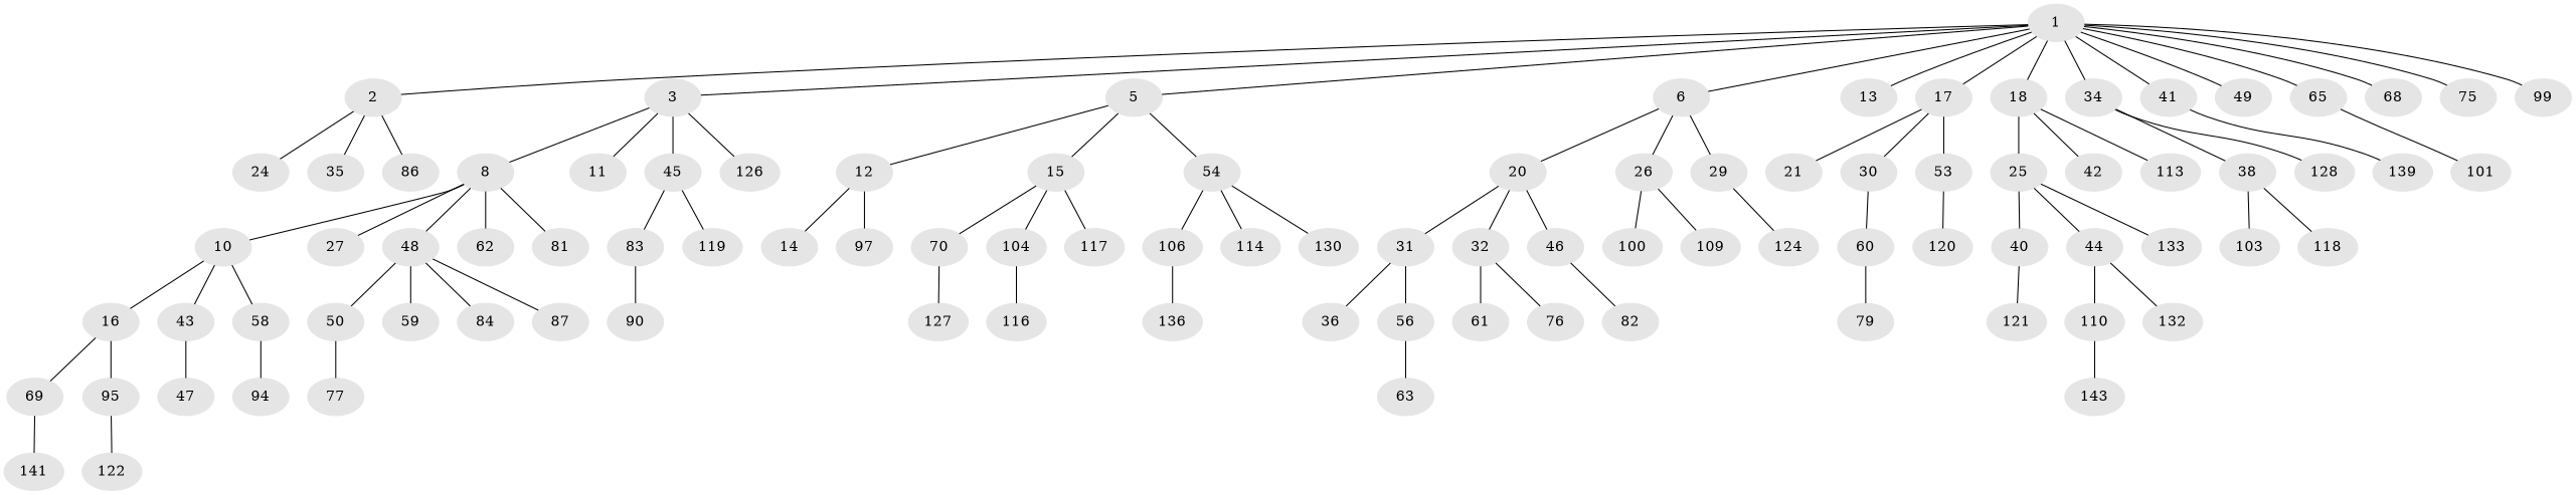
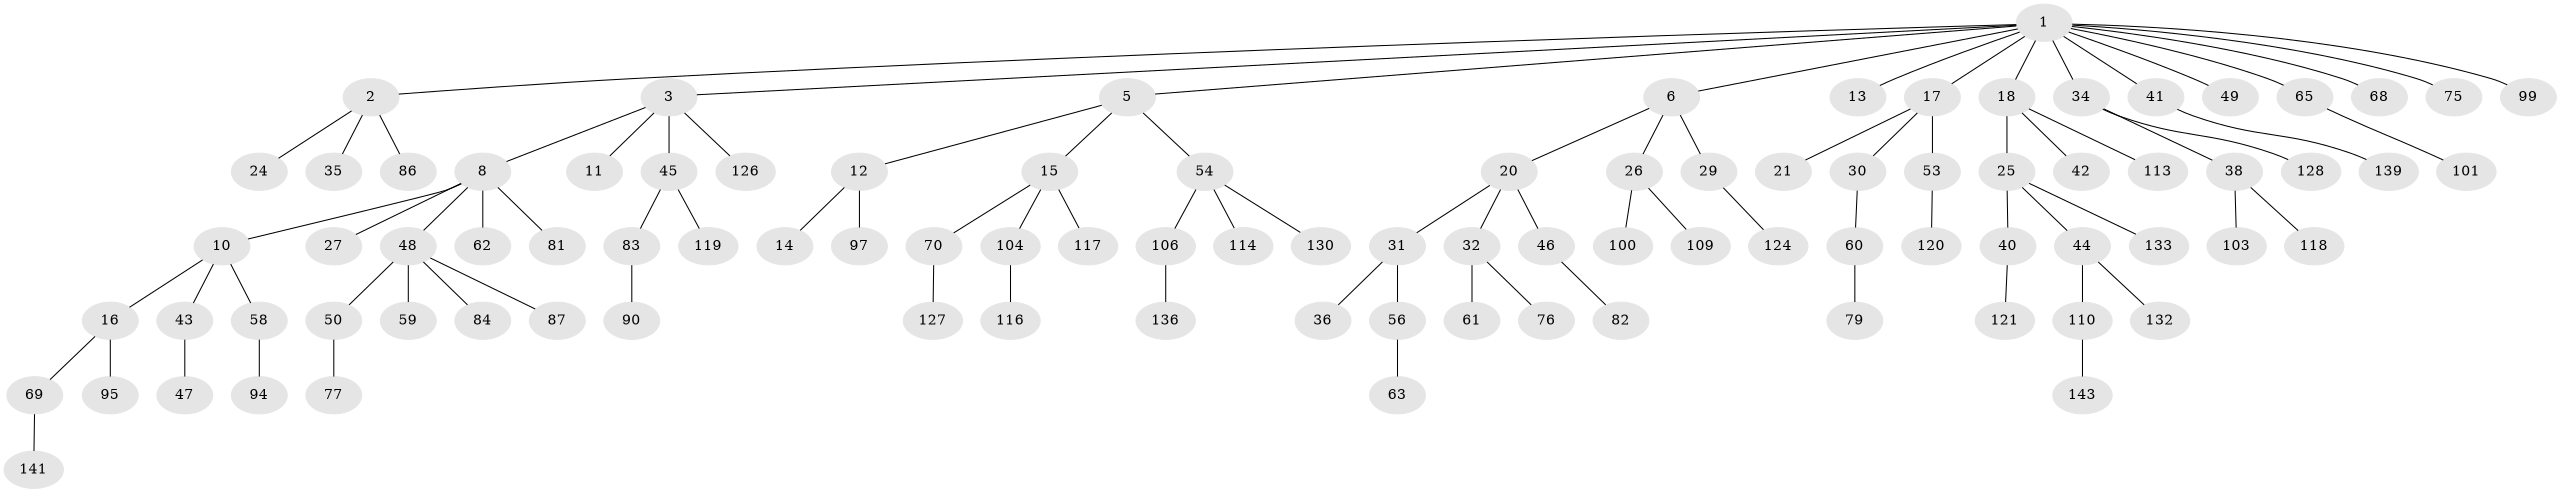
  graph {
    node [color=gray90 style=filled]
    1 [super="+4"]
    2 [super="+19"]
    3 [super="+7"]
    5 [super="+9"]
    6 [super="+22"]
    13 [super="+112"]
    17 [super="+23"]
    18 [super="+89"]
    34 [super="+39"]
    41
    49 [super="+66"]
    65 [super="+98"]
    68 [super="+105"]
    75 [super="+138"]
    99 [super="+135"]
    24
    35 [super="+147"]
    86
    8 [super="+102"]
    11 [super="+107"]
    45 [super="+57"]
    126 [super="+144"]
    12 [super="+28"]
    15 [super="+71"]
    54 [super="+72"]
    20 [super="+33"]
    26 [super="+85"]
    29 [super="+37"]
    21
    30 [super="+51"]
    53
    25 [super="+73"]
    42
    113
    38 [super="+125"]
    128
    139
    101 [super="+111"]
    10
    27
    48 [super="+78"]
    62
    81
    83
    119
    14 [super="+92"]
    97
    70 [super="+134"]
    104 [super="+115"]
    117
    106 [super="+108"]
    114 [super="+131"]
    130
    31 [super="+80"]
    32 [super="+67"]
    46 [super="+74"]
    100 [super="+148"]
    109
    124
    16 [super="+96"]
    43 [super="+64"]
    58 [super="+88"]
    50 [super="+55"]
    59
    84
    87
    69 [super="+145"]
    95
    47
    94 [super="+142"]
    127
    116
    141
-   122
    60 [super="+129"]
    120
    40 [super="+146"]
    44 [super="+52"]
    133
    36
    56
    61
    76
    82
    121 [super="+123"]
    110
    132
    79 [super="+93"]
    63 [super="+137"]
    103
    118 [super="+140"]
    143
    90
    77
    136
    1 -- 2
    1 -- 3
    1 -- 5
    1 -- 6
    1 -- 13
    1 -- 17
    1 -- 18
    1 -- 34
    1 -- 41
    1 -- 49
    1 -- 65
    1 -- 68
    1 -- 75
    1 -- 99
    2 -- 24
    2 -- 35
    2 -- 86
    3 -- 8
    3 -- 11
    3 -- 45
    3 -- 126
    5 -- 12
    5 -- 15
    5 -- 54
    6 -- 20
    6 -- 26
    6 -- 29
    17 -- 21
    17 -- 30
    17 -- 53
    18 -- 25
    18 -- 42
    18 -- 113
    34 -- 38
    34 -- 128
    41 -- 139
    65 -- 101
    8 -- 10
    8 -- 27
    8 -- 48
    8 -- 62
    8 -- 81
    45 -- 83
    45 -- 119
    12 -- 14
    12 -- 97
    15 -- 70
    15 -- 104
    15 -- 117
    54 -- 106
    54 -- 114
    54 -- 130
    20 -- 31
    20 -- 32
    20 -- 46
    26 -- 100
    26 -- 109
    29 -- 124
    30 -- 60
    53 -- 120
    25 -- 40
    25 -- 44
    25 -- 133
    38 -- 103
    38 -- 118
    10 -- 16
    10 -- 43
    10 -- 58
    48 -- 50
    48 -- 59
    48 -- 84
    48 -- 87
    83 -- 90
    70 -- 127
    104 -- 116
    106 -- 136
    31 -- 36
    31 -- 56
    32 -- 61
    32 -- 76
    46 -- 82
    16 -- 69
    16 -- 95
    43 -- 47
    58 -- 94
    50 -- 77
    69 -- 141
-   95 -- 122
    60 -- 79
    40 -- 121
    44 -- 110
    44 -- 132
    56 -- 63
    110 -- 143
  }
